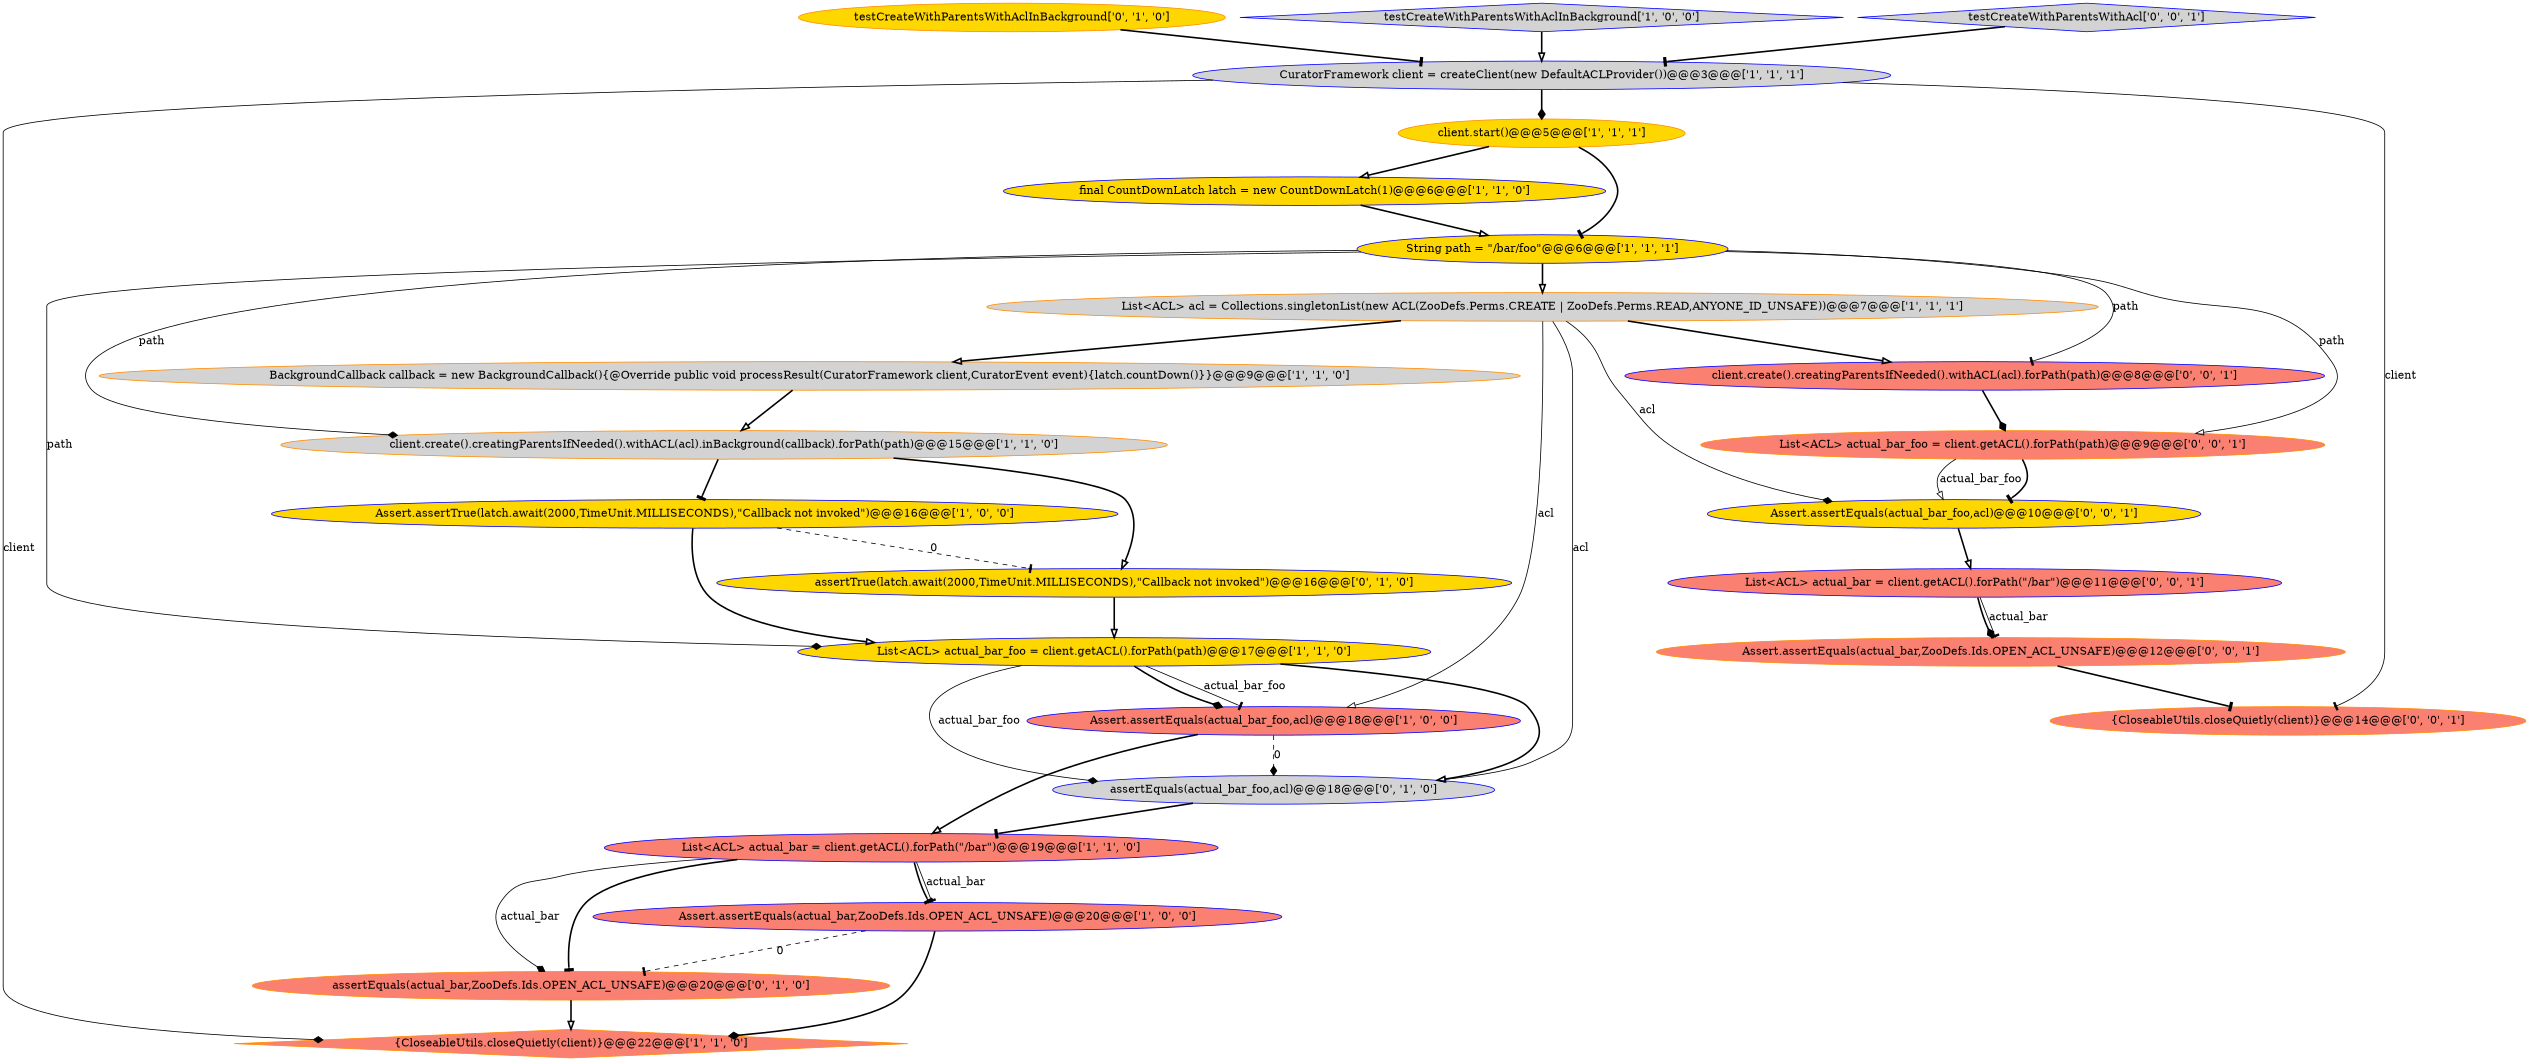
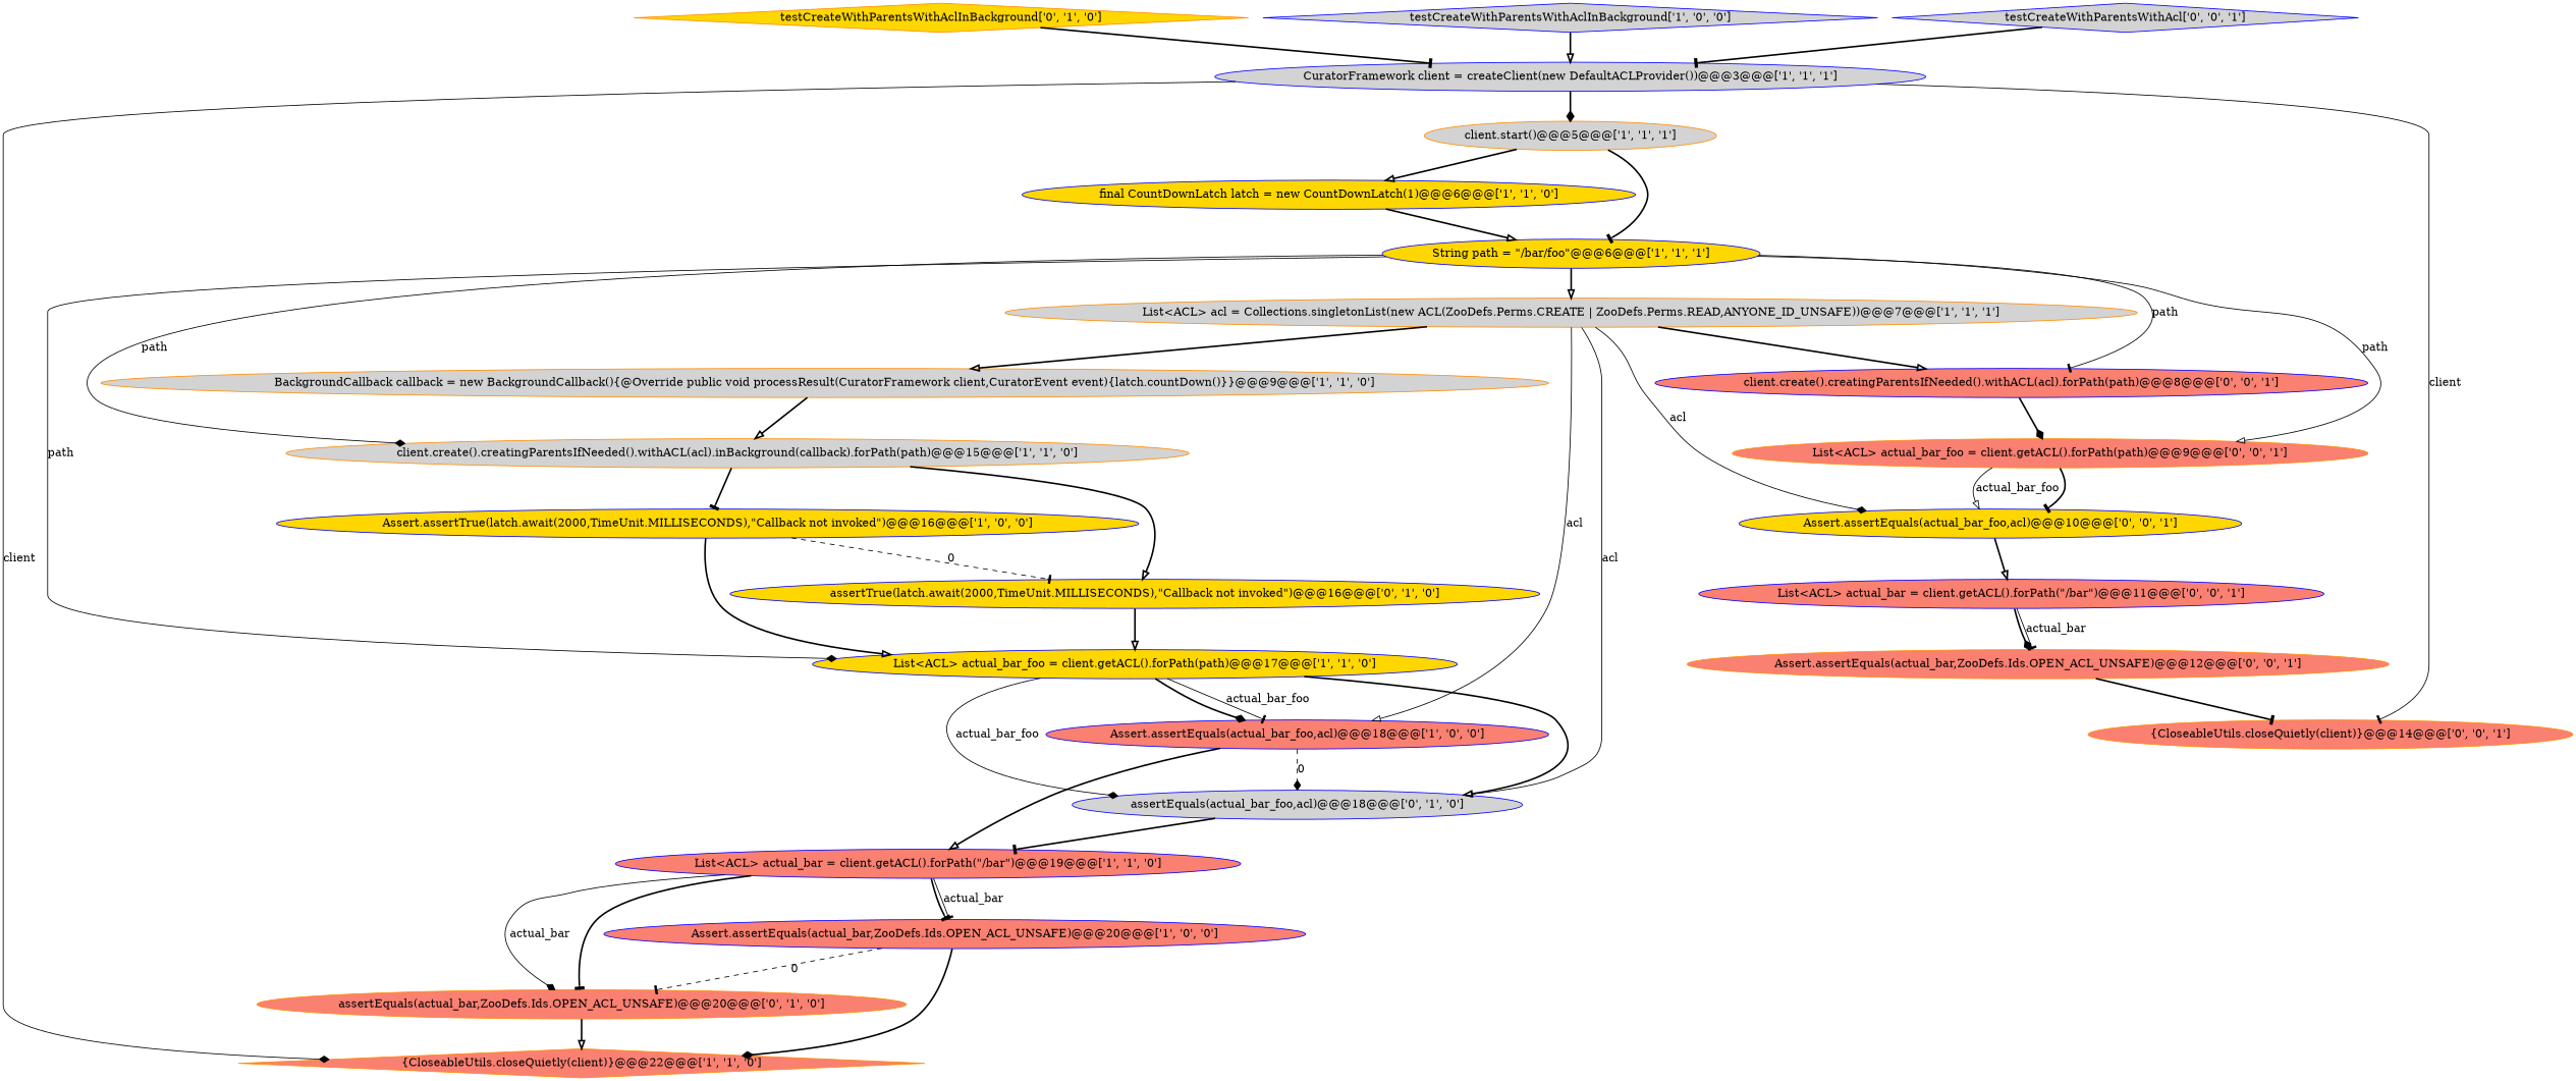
  digraph {
    node [color=blue fillcolor=salmon shape=ellipse style=filled]
    edge [arrowhead=onormal style=bold]
    n1 [fillcolor=gold label="final CountDownLatch latch = new CountDownLatch(1)@@@6@@@['1', '1', '0']"]
    n2 [fillcolor=gold label="String path = \"/bar/foo\"@@@6@@@['1', '1', '1']"]
    n3 [color=darkorange label="List<ACL> actual_bar_foo = client.getACL().forPath(path)@@@9@@@['0', '0', '1']"]
    n4 [label="client.create().creatingParentsIfNeeded().withACL(acl).forPath(path)@@@8@@@['0', '0', '1']"]
    n5 [fillcolor=gold label="List<ACL> actual_bar_foo = client.getACL().forPath(path)@@@17@@@['1', '1', '0']"]
    n6 [color=darkorange fillcolor=lightgrey label="client.create().creatingParentsIfNeeded().withACL(acl).inBackground(callback).forPath(path)@@@15@@@['1', '1', '0']"]
    n7 [color=darkorange fillcolor=lightgrey label="List<ACL> acl = Collections.singletonList(new ACL(ZooDefs.Perms.CREATE | ZooDefs.Perms.READ,ANYONE_ID_UNSAFE))@@@7@@@['1', '1', '1']"]
-   n8 [color=darkorange fillcolor=gold label="testCreateWithParentsWithAclInBackground['0', '1', '0']"]
+   n8 [color=darkorange fillcolor=gold label="testCreateWithParentsWithAclInBackground['0', '1', '0']" shape=diamond]
    n9 [fillcolor=lightgrey label="CuratorFramework client = createClient(new DefaultACLProvider())@@@3@@@['1', '1', '1']"]
    n10 [color=darkorange label="{CloseableUtils.closeQuietly(client)}@@@14@@@['0', '0', '1']"]
    n11 [color=darkorange label="{CloseableUtils.closeQuietly(client)}@@@22@@@['1', '1', '0']" shape=diamond]
-   n12 [color=darkorange fillcolor=gold label="client.start()@@@5@@@['1', '1', '1']"]
+   n12 [color=darkorange fillcolor=lightgrey label="client.start()@@@5@@@['1', '1', '1']"]
    n13 [label="List<ACL> actual_bar = client.getACL().forPath(\"/bar\")@@@19@@@['1', '1', '0']"]
    n14 [color=darkorange label="assertEquals(actual_bar,ZooDefs.Ids.OPEN_ACL_UNSAFE)@@@20@@@['0', '1', '0']"]
    n15 [label="Assert.assertEquals(actual_bar,ZooDefs.Ids.OPEN_ACL_UNSAFE)@@@20@@@['1', '0', '0']"]
    n16 [fillcolor=lightgrey label="testCreateWithParentsWithAclInBackground['1', '0', '0']" shape=diamond]
    n17 [fillcolor=gold label="Assert.assertEquals(actual_bar_foo,acl)@@@10@@@['0', '0', '1']"]
    n18 [label="List<ACL> actual_bar = client.getACL().forPath(\"/bar\")@@@11@@@['0', '0', '1']"]
    n19 [fillcolor=lightgrey label="assertEquals(actual_bar_foo,acl)@@@18@@@['0', '1', '0']"]
    n20 [label="Assert.assertEquals(actual_bar_foo,acl)@@@18@@@['1', '0', '0']"]
    n21 [fillcolor=gold label="Assert.assertTrue(latch.await(2000,TimeUnit.MILLISECONDS),\"Callback not invoked\")@@@16@@@['1', '0', '0']"]
    n22 [fillcolor=gold label="assertTrue(latch.await(2000,TimeUnit.MILLISECONDS),\"Callback not invoked\")@@@16@@@['0', '1', '0']"]
    n23 [color=darkorange fillcolor=lightgrey label="BackgroundCallback callback = new BackgroundCallback(){@Override public void processResult(CuratorFramework client,CuratorEvent event){latch.countDown()}}@@@9@@@['1', '1', '0']"]
    n24 [color=darkorange label="Assert.assertEquals(actual_bar,ZooDefs.Ids.OPEN_ACL_UNSAFE)@@@12@@@['0', '0', '1']"]
    n25 [fillcolor=lightgrey label="testCreateWithParentsWithAcl['0', '0', '1']" shape=diamond]
    n1 -> n2
    n2 -> n3 [label=path style=solid]
    n2 -> n4 [arrowhead=tee label=path style=solid]
    n2 -> n5 [arrowhead=diamond label=path style=solid]
    n2 -> n6 [arrowhead=diamond label=path style=solid]
    n2 -> n7
    n3 -> n17 [arrowhead=tee]
    n3 -> n17 [label=actual_bar_foo style=solid]
    n4 -> n3 [arrowhead=diamond]
    n5 -> n19 [arrowhead=diamond label=actual_bar_foo style=solid]
    n5 -> n19
    n5 -> n20 [arrowhead=tee label=actual_bar_foo style=solid]
    n5 -> n20 [arrowhead=diamond]
    n6 -> n21 [arrowhead=tee]
    n6 -> n22
    n7 -> n4
    n7 -> n17 [arrowhead=diamond label=acl style=solid]
    n7 -> n19 [label=acl style=solid]
    n7 -> n20 [label=acl style=solid]
    n7 -> n23
    n8 -> n9 [arrowhead=tee]
    n9 -> n10 [arrowhead=tee label=client style=solid]
    n9 -> n11 [arrowhead=diamond label=client style=solid]
    n9 -> n12 [arrowhead=diamond]
    n12 -> n1
    n12 -> n2 [arrowhead=tee]
    n13 -> n14 [arrowhead=diamond label=actual_bar style=solid]
    n13 -> n14 [arrowhead=tee]
    n13 -> n15 [arrowhead=tee]
    n13 -> n15 [arrowhead=tee label=actual_bar style=solid]
    n14 -> n11
    n15 -> n11 [arrowhead=diamond]
    n15 -> n14 [arrowhead=tee label=0 style=dashed]
    n16 -> n9
    n17 -> n18
    n18 -> n24 [arrowhead=tee label=actual_bar style=solid]
    n18 -> n24 [arrowhead=diamond]
    n19 -> n13 [arrowhead=tee]
    n20 -> n13
    n20 -> n19 [arrowhead=diamond label=0 style=dashed]
    n21 -> n5
    n21 -> n22 [arrowhead=tee label=0 style=dashed]
    n22 -> n5
    n23 -> n6
    n24 -> n10 [arrowhead=tee]
    n25 -> n9 [arrowhead=tee]
  }
